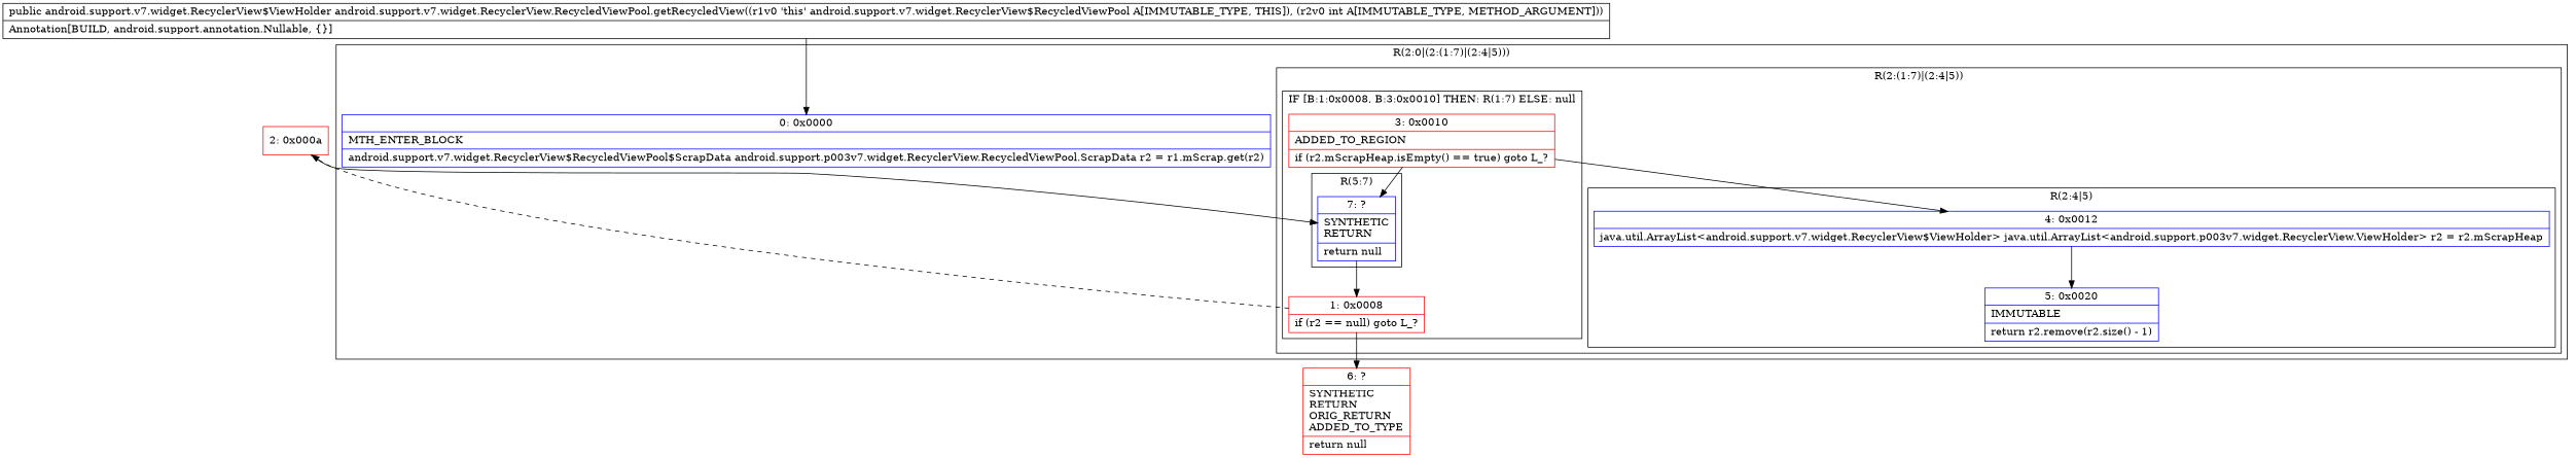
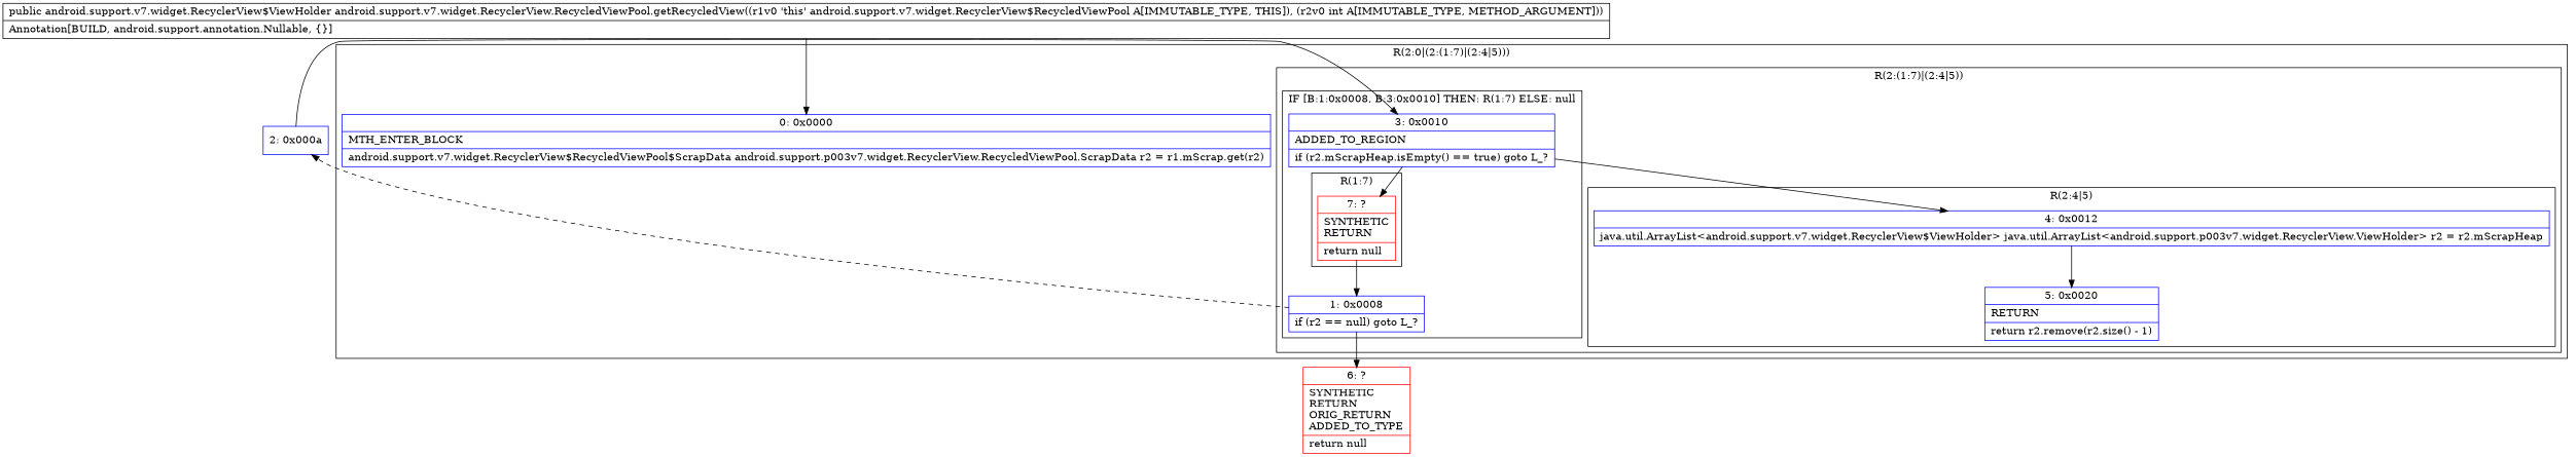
  digraph {
    node [color=blue shape=record]
-   n1 [label="{7\:\ ?|SYNTHETIC\lRETURN\l|return null\l}"]
-   n2 [color=red label="{1\:\ 0x0008|if (r2 == null) goto L_?\l}"]
-   n3 [color=red label="{3\:\ 0x0010|ADDED_TO_REGION\l|if (r2.mScrapHeap.isEmpty() == true) goto L_?\l}"]
+   n1 [color=red label="{7\:\ ?|SYNTHETIC\lRETURN\l|return null\l}"]
+   n2 [label="{1\:\ 0x0008|if (r2 == null) goto L_?\l}"]
+   n3 [label="{3\:\ 0x0010|ADDED_TO_REGION\l|if (r2.mScrapHeap.isEmpty() == true) goto L_?\l}"]
    n4 [label="{4\:\ 0x0012|java.util.ArrayList\<android.support.v7.widget.RecyclerView$ViewHolder\> java.util.ArrayList\<android.support.p003v7.widget.RecyclerView.ViewHolder\> r2 = r2.mScrapHeap\l}"]
-   n5 [label="{5\:\ 0x0020|IMMUTABLE\l|return r2.remove(r2.size() \- 1)\l}"]
+   n5 [label="{5\:\ 0x0020|RETURN\l|return r2.remove(r2.size() \- 1)\l}"]
    n6 [label="{0\:\ 0x0000|MTH_ENTER_BLOCK\l|android.support.v7.widget.RecyclerView$RecycledViewPool$ScrapData android.support.p003v7.widget.RecyclerView.RecycledViewPool.ScrapData r2 = r1.mScrap.get(r2)\l}"]
-   n7 [color=red label="{2\:\ 0x000a}"]
+   n7 [label="{2\:\ 0x000a}"]
    n8 [color=red label="{6\:\ ?|SYNTHETIC\lRETURN\lORIG_RETURN\lADDED_TO_TYPE\l|return null\l}"]
    n9 [label="{public android.support.v7.widget.RecyclerView$ViewHolder android.support.v7.widget.RecyclerView.RecycledViewPool.getRecycledView((r1v0 'this' android.support.v7.widget.RecyclerView$RecycledViewPool A[IMMUTABLE_TYPE, THIS]), (r2v0 int A[IMMUTABLE_TYPE, METHOD_ARGUMENT]))  | Annotation[BUILD, android.support.annotation.Nullable, \{\}]\l}" color=""]
    subgraph cluster_1 {
      label="R(2:0|(2:(1:7)|(2:4|5)))"
      n6
      subgraph cluster_2 {
        label="R(2:(1:7)|(2:4|5))"
        subgraph cluster_3 {
          label="IF [B:1:0x0008, B:3:0x0010] THEN: R(1:7) ELSE: null"
          n2
          n3
          subgraph cluster_4 {
-           label="R(5:7)"
+           label="R(1:7)"
            n1
          }
        }
        subgraph cluster_5 {
          label="R(2:4|5)"
          n4
          n5
        }
      }
    }
    n1 -> n2
    n2 -> n7 [style=dashed]
    n2 -> n8
    n3 -> n1
    n3 -> n4 [style=solid]
    n4 -> n5
-   n7 -> n1
+   n7 -> n3
    n9 -> n6
  }
